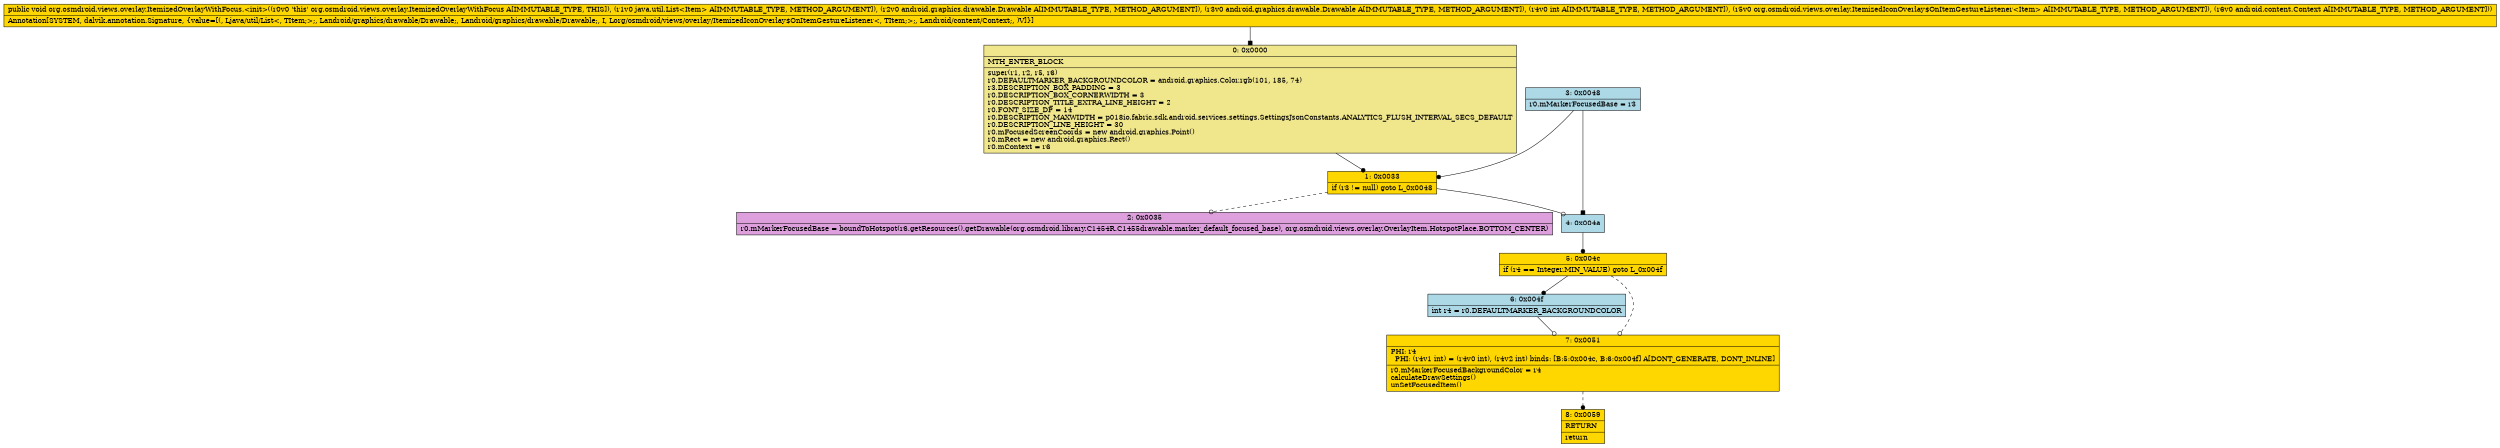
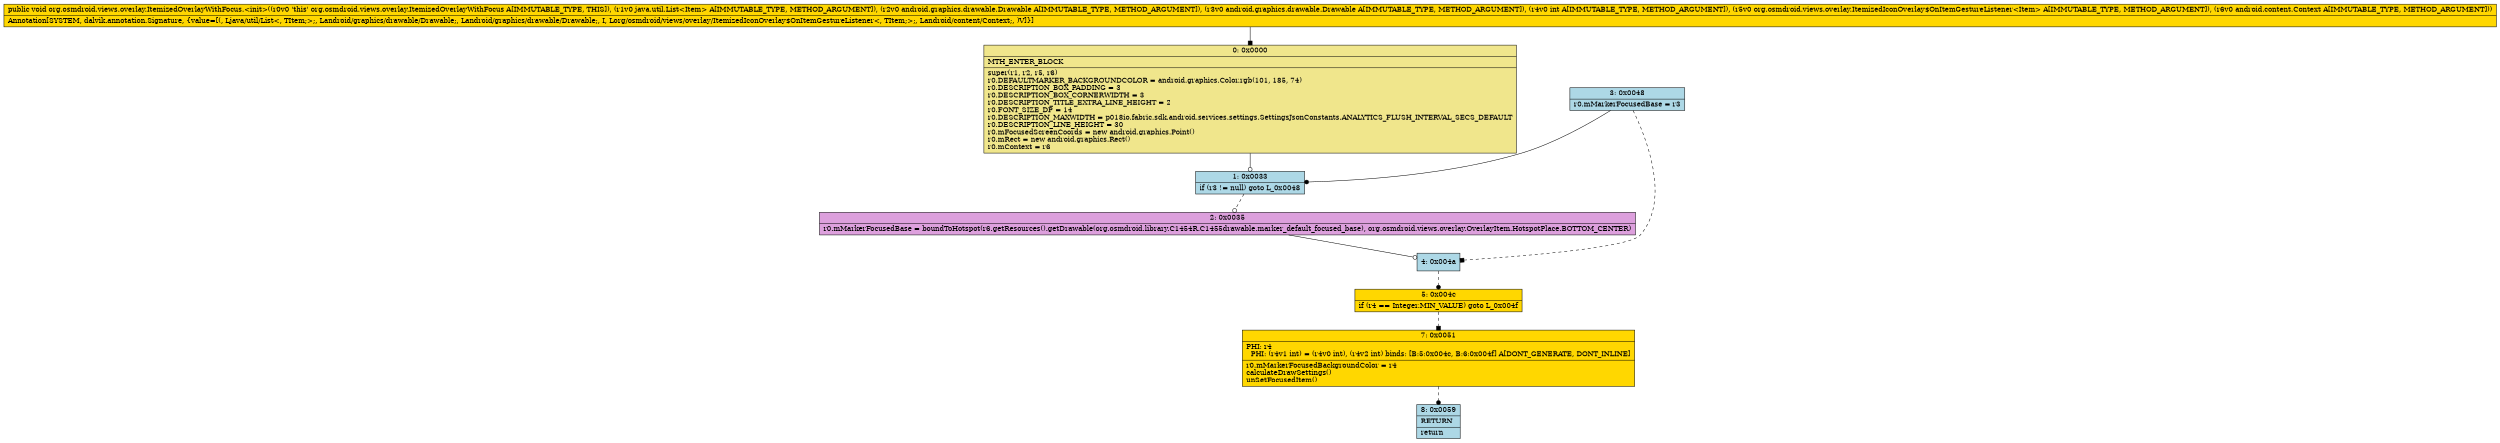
  digraph {
    node [fillcolor=lightblue shape=record style=filled]
    edge [arrowhead=dot]
-   n1 [fillcolor=khaki label="{0\:\ 0x0000|MTH_ENTER_BLOCK\l|super(r1, r2, r5, r6)\lr0.DEFAULTMARKER_BACKGROUNDCOLOR = android.graphics.Color.rgb(101, 185, 74)\lr3.DESCRIPTION_BOX_PADDING = 3\lr0.DESCRIPTION_BOX_CORNERWIDTH = 3\lr0.DESCRIPTION_TITLE_EXTRA_LINE_HEIGHT = 2\lr0.FONT_SIZE_DP = 14\lr0.DESCRIPTION_MAXWIDTH = p018io.fabric.sdk.android.services.settings.SettingsJsonConstants.ANALYTICS_FLUSH_INTERVAL_SECS_DEFAULT\lr0.DESCRIPTION_LINE_HEIGHT = 30\lr0.mFocusedScreenCoords = new android.graphics.Point()\lr0.mRect = new android.graphics.Rect()\lr0.mContext = r6\l}"]
-   n2 [fillcolor=gold label="{1\:\ 0x0033|if (r3 != null) goto L_0x0048\l}"]
+   n1 [fillcolor=khaki label="{0\:\ 0x0000|MTH_ENTER_BLOCK\l|super(r1, r2, r5, r6)\lr0.DEFAULTMARKER_BACKGROUNDCOLOR = android.graphics.Color.rgb(101, 185, 74)\lr0.DESCRIPTION_BOX_PADDING = 3\lr0.DESCRIPTION_BOX_CORNERWIDTH = 3\lr0.DESCRIPTION_TITLE_EXTRA_LINE_HEIGHT = 2\lr0.FONT_SIZE_DP = 14\lr0.DESCRIPTION_MAXWIDTH = p018io.fabric.sdk.android.services.settings.SettingsJsonConstants.ANALYTICS_FLUSH_INTERVAL_SECS_DEFAULT\lr0.DESCRIPTION_LINE_HEIGHT = 30\lr0.mFocusedScreenCoords = new android.graphics.Point()\lr0.mRect = new android.graphics.Rect()\lr0.mContext = r6\l}"]
+   n2 [label="{1\:\ 0x0033|if (r3 != null) goto L_0x0048\l}"]
    n3 [fillcolor=plum label="{2\:\ 0x0035|r0.mMarkerFocusedBase = boundToHotspot(r6.getResources().getDrawable(org.osmdroid.library.C1454R.C1455drawable.marker_default_focused_base), org.osmdroid.views.overlay.OverlayItem.HotspotPlace.BOTTOM_CENTER)\l}"]
    n4 [label="{4\:\ 0x004a}"]
    n5 [label="{3\:\ 0x0048|r0.mMarkerFocusedBase = r3\l}"]
    n6 [fillcolor=gold label="{5\:\ 0x004c|if (r4 == Integer.MIN_VALUE) goto L_0x004f\l}"]
-   n7 [label="{6\:\ 0x004f|int r4 = r0.DEFAULTMARKER_BACKGROUNDCOLOR\l}"]
    n8 [fillcolor=gold label="{7\:\ 0x0051|PHI: r4 \l  PHI: (r4v1 int) = (r4v0 int), (r4v2 int) binds: [B:5:0x004c, B:6:0x004f] A[DONT_GENERATE, DONT_INLINE]\l|r0.mMarkerFocusedBackgroundColor = r4\lcalculateDrawSettings()\lunSetFocusedItem()\l}"]
-   n9 [fillcolor=gold label="{8\:\ 0x0059|RETURN\l|return\l}"]
+   n9 [label="{8\:\ 0x0059|RETURN\l|return\l}"]
    n10 [fillcolor=gold label="{public void org.osmdroid.views.overlay.ItemizedOverlayWithFocus.\<init\>((r0v0 'this' org.osmdroid.views.overlay.ItemizedOverlayWithFocus A[IMMUTABLE_TYPE, THIS]), (r1v0 java.util.List\<Item\> A[IMMUTABLE_TYPE, METHOD_ARGUMENT]), (r2v0 android.graphics.drawable.Drawable A[IMMUTABLE_TYPE, METHOD_ARGUMENT]), (r3v0 android.graphics.drawable.Drawable A[IMMUTABLE_TYPE, METHOD_ARGUMENT]), (r4v0 int A[IMMUTABLE_TYPE, METHOD_ARGUMENT]), (r5v0 org.osmdroid.views.overlay.ItemizedIconOverlay$OnItemGestureListener\<Item\> A[IMMUTABLE_TYPE, METHOD_ARGUMENT]), (r6v0 android.content.Context A[IMMUTABLE_TYPE, METHOD_ARGUMENT]))  | Annotation[SYSTEM, dalvik.annotation.Signature, \{value=[(, Ljava\/util\/List\<, TItem;\>;, Landroid\/graphics\/drawable\/Drawable;, Landroid\/graphics\/drawable\/Drawable;, I, Lorg\/osmdroid\/views\/overlay\/ItemizedIconOverlay$OnItemGestureListener\<, TItem;\>;, Landroid\/content\/Context;, )V]\}]\l}"]
-   n1 -> n2
+   n1 -> n2 [arrowhead=odot]
    n2 -> n3 [arrowhead=odot style=dashed]
-   n2 -> n4 [arrowhead=odot]
-   n4 -> n6
+   n3 -> n4 [arrowhead=odot]
+   n4 -> n6 [style=dashed]
    n5 -> n2
-   n5 -> n4 [arrowhead=box]
-   n6 -> n7
-   n6 -> n8 [arrowhead=odot style=dashed]
-   n7 -> n8 [arrowhead=odot]
+   n5 -> n4 [arrowhead=box style=dashed]
+   n6 -> n8 [arrowhead=box style=dashed]
    n8 -> n9 [style=dashed]
    n10 -> n1 [arrowhead=box]
  }
